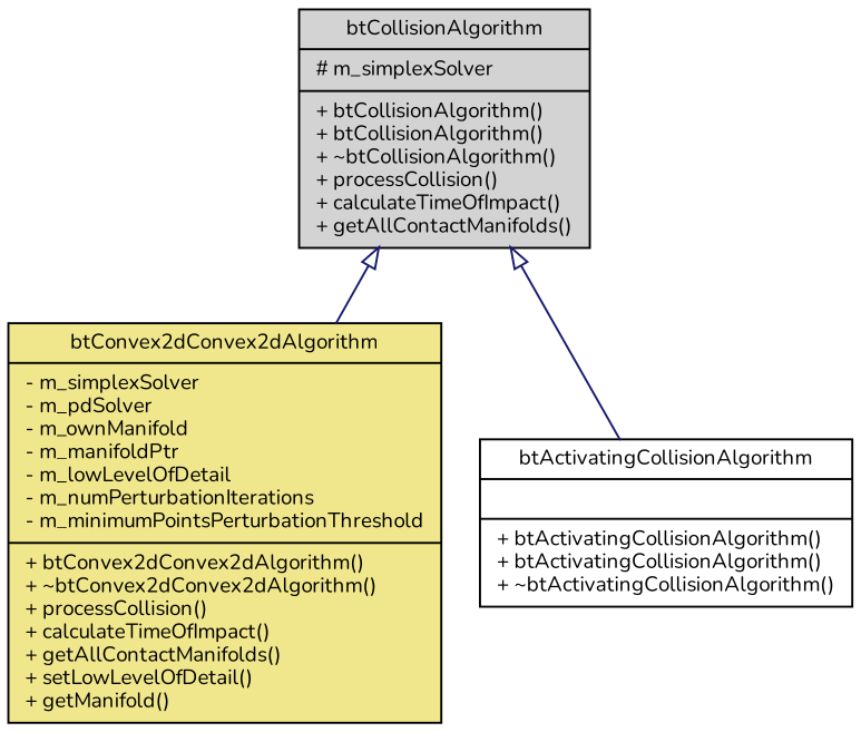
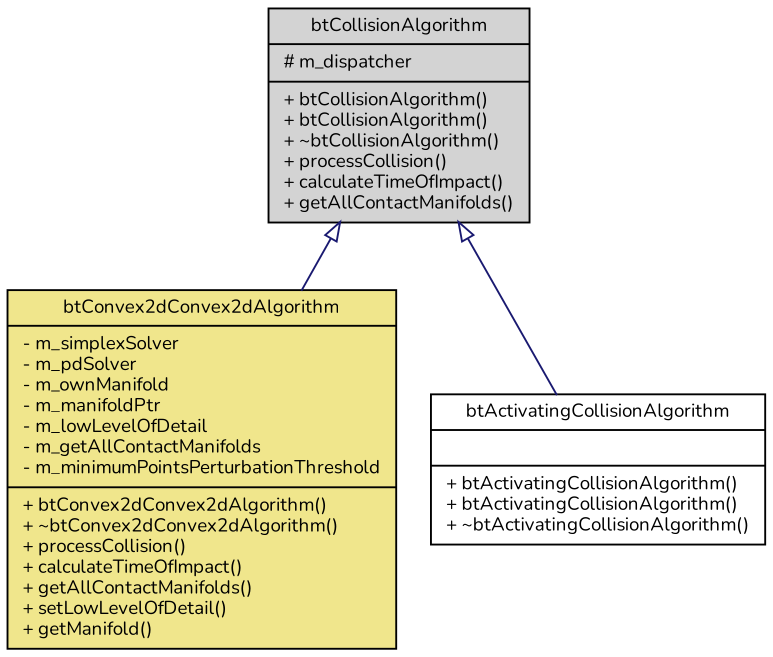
  digraph {
    fontname=Nunito
    node [color=black fontname=Nunito fontsize=10 shape=record style=filled]
    edge [arrowtail=empty color=midnightblue dir=back fontname=Nunito fontsize=10 labelfontname=Helvetica labelfontsize=10 style=solid]
-   n1 [fillcolor=khaki fontcolor=black height=0.2 label="{btConvex2dConvex2dAlgorithm\n|- m_simplexSolver\l- m_pdSolver\l- m_ownManifold\l- m_manifoldPtr\l- m_lowLevelOfDetail\l- m_numPerturbationIterations\l- m_minimumPointsPerturbationThreshold\l|+ btConvex2dConvex2dAlgorithm()\l+ ~btConvex2dConvex2dAlgorithm()\l+ processCollision()\l+ calculateTimeOfImpact()\l+ getAllContactManifolds()\l+ setLowLevelOfDetail()\l+ getManifold()\l}" width=0.4]
+   n1 [fillcolor=khaki fontcolor=black height=0.2 label="{btConvex2dConvex2dAlgorithm\n|- m_simplexSolver\l- m_pdSolver\l- m_ownManifold\l- m_manifoldPtr\l- m_lowLevelOfDetail\l- m_getAllContactManifolds\l- m_minimumPointsPerturbationThreshold\l|+ btConvex2dConvex2dAlgorithm()\l+ ~btConvex2dConvex2dAlgorithm()\l+ processCollision()\l+ calculateTimeOfImpact()\l+ getAllContactManifolds()\l+ setLowLevelOfDetail()\l+ getManifold()\l}" width=0.4]
    n2 [fillcolor=white height=0.2 label="{btActivatingCollisionAlgorithm\n||+ btActivatingCollisionAlgorithm()\l+ btActivatingCollisionAlgorithm()\l+ ~btActivatingCollisionAlgorithm()\l}" width=0.4]
-   n3 [fillcolor=lightgrey height=0.2 label="{btCollisionAlgorithm\n|# m_simplexSolver\l|+ btCollisionAlgorithm()\l+ btCollisionAlgorithm()\l+ ~btCollisionAlgorithm()\l+ processCollision()\l+ calculateTimeOfImpact()\l+ getAllContactManifolds()\l}" width=0.4]
+   n3 [fillcolor=lightgrey height=0.2 label="{btCollisionAlgorithm\n|# m_dispatcher\l|+ btCollisionAlgorithm()\l+ btCollisionAlgorithm()\l+ ~btCollisionAlgorithm()\l+ processCollision()\l+ calculateTimeOfImpact()\l+ getAllContactManifolds()\l}" width=0.4]
    n3 -> n1
    n3 -> n2
  }
